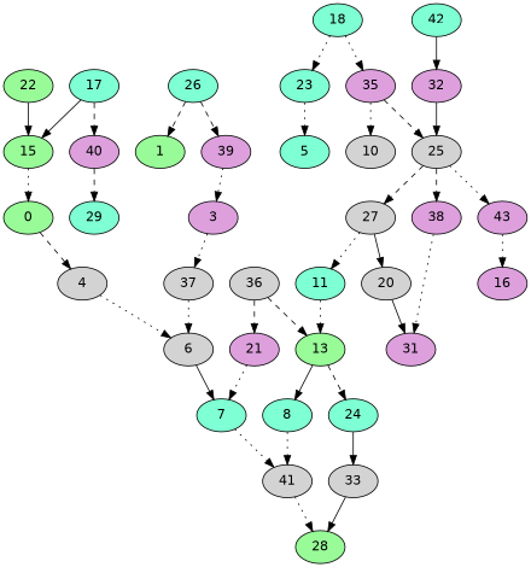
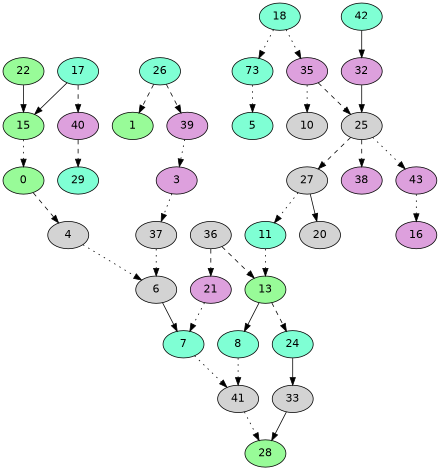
  digraph {
    fontname="DejaVu Sans"
    node [fillcolor=aquamarine fontname="DejaVu Sans" style=filled]
    edge [fontname="DejaVu Sans" style=dotted w=0]
    0 [fillcolor=palegreen]
    4 [fillcolor=lightgrey]
    6 [fillcolor=lightgrey]
    7
    41 [fillcolor=lightgrey]
    28 [fillcolor=palegreen]
    15 [fillcolor=palegreen]
    17
    40 [fillcolor=plum]
    29
    36 [fillcolor=lightgrey]
    13 [fillcolor=palegreen]
    21 [fillcolor=plum]
    22 [fillcolor=palegreen]
    8
    24
    33 [fillcolor=lightgrey]
    3 [fillcolor=plum]
    37 [fillcolor=lightgrey]
    18
-   23
+   23 [label=73]
    35 [fillcolor=plum]
    5
    25 [fillcolor=lightgrey]
    10 [fillcolor=lightgrey]
    38 [fillcolor=plum]
    43 [fillcolor=plum]
    27 [fillcolor=lightgrey]
-   31 [fillcolor=plum]
    16 [fillcolor=plum]
    32 [fillcolor=plum]
    42
    11
    20 [fillcolor=lightgrey]
    1 [fillcolor=palegreen]
    26
    39 [fillcolor=plum]
    0 -> 4 [style=dashed]
    4 -> 6
    6 -> 7 [style=solid w=5]
    7 -> 41
    41 -> 28
    15 -> 0 [w=1]
    17 -> 15 [style=solid]
    17 -> 40 [style=dashed w=1]
    40 -> 29 [style=dashed w=2]
    36 -> 13 [style=dashed w=4]
    36 -> 21 [style=dashed]
    13 -> 8 [style=solid]
    13 -> 24 [style=dashed]
    21 -> 7
    22 -> 15 [style=solid]
    8 -> 41
    24 -> 33 [style=solid]
    33 -> 28 [style=solid]
    3 -> 37
    37 -> 6
    18 -> 23
    18 -> 35 [w=1]
    23 -> 5
    35 -> 25 [style=dashed]
    35 -> 10
    25 -> 38 [style=dashed]
    25 -> 43
    25 -> 27 [style=dashed w=1]
-   38 -> 31
    43 -> 16
    27 -> 11
    27 -> 20 [style=solid]
    32 -> 25 [style=solid w=1]
    42 -> 32 [style=solid]
    11 -> 13
-   20 -> 31 [style=solid]
    26 -> 1 [style=dashed]
    26 -> 39 [style=dashed]
    39 -> 3
  }
